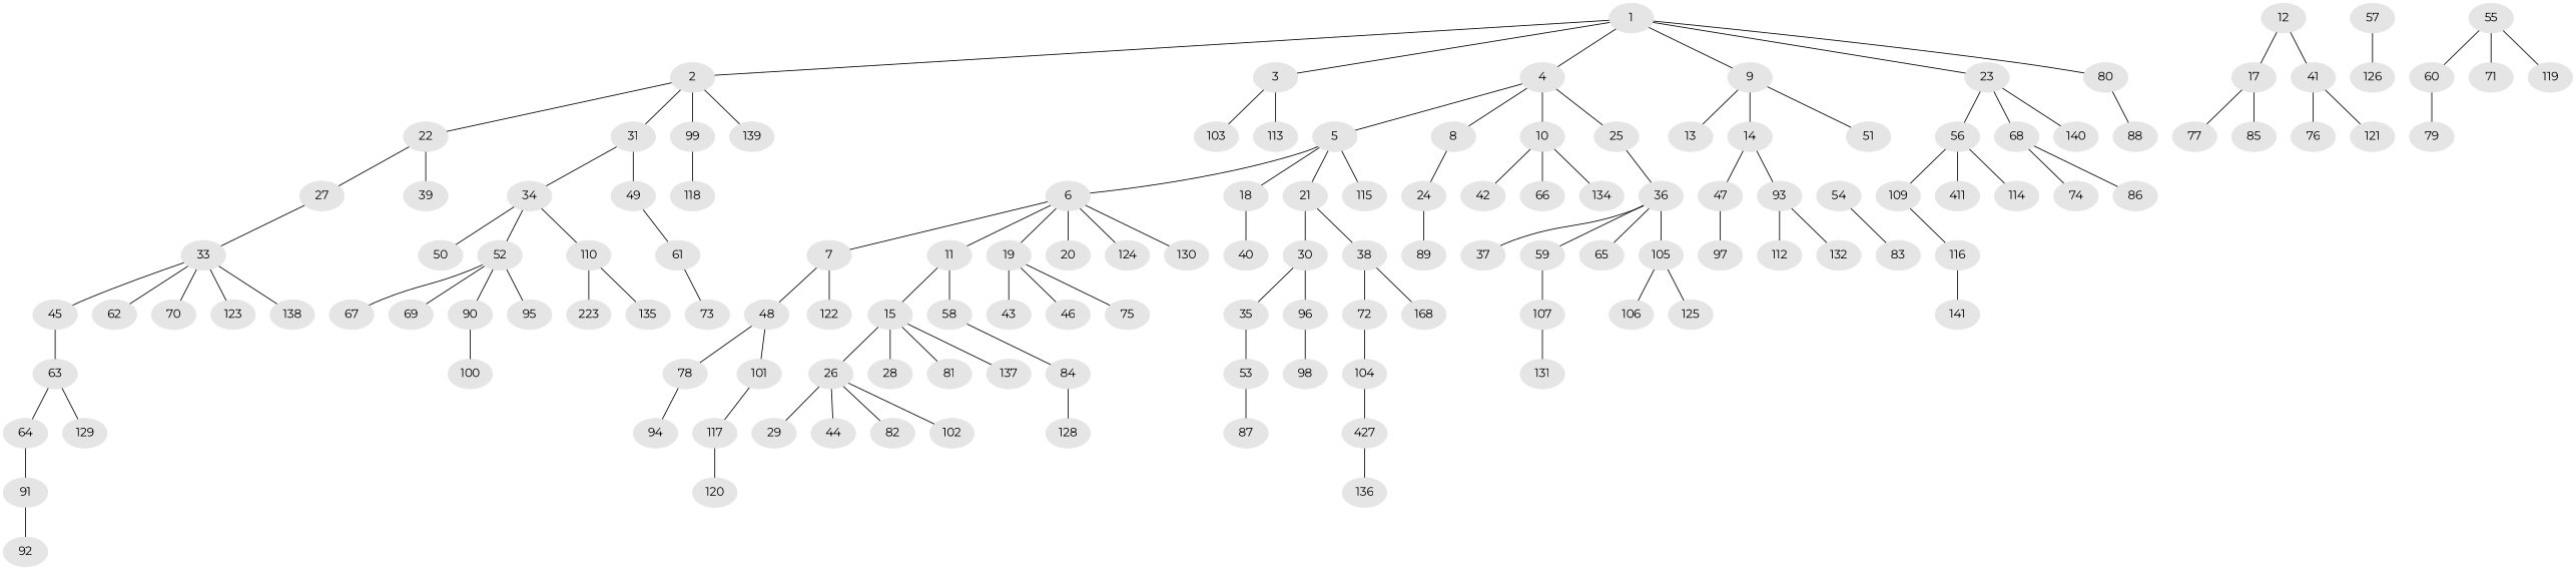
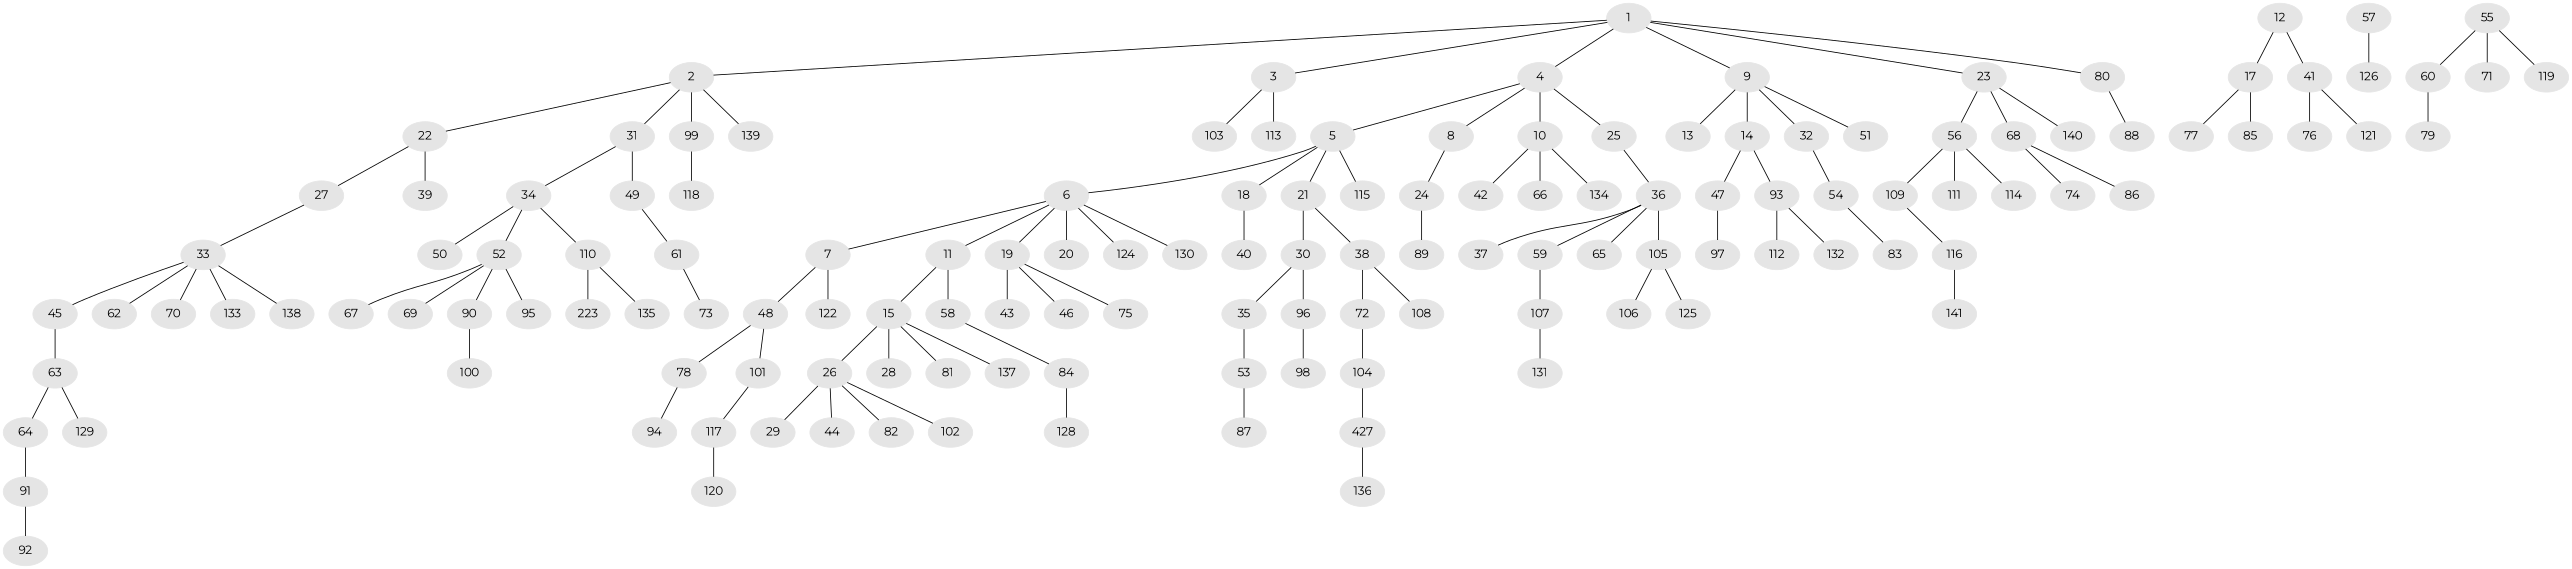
  graph {
    fontname=Montserrat
    node [color=gray90 fontname=Montserrat style=filled]
    edge [fontname=Montserrat]
    1
    2
    3
    4
    9
    23
    80
    22
    31
    99
    139
    103
    113
    5
    8
    10
    25
    13
    14
+   32
    51
    56
    68
    140
    88
    27
    39
    34
    49
    118
    6
    18
    21
    115
    24
    42
    66
    134
    12
    17
    41
    36
    7
    11
    19
    20
    124
    130
    40
    30
    38
    48
    122
    15
    58
    43
    46
    75
    78
    101
    89
    47
    93
    54
    26
    28
    81
    137
    84
    77
    85
    76
    121
    97
    112
    132
    29
    44
    82
    102
    57
    126
    35
    96
    72
-   108 [label=168]
+   108
    33
    109
-   111 [label=411]
+   111
    114
    74
    86
    37
    59
    65
    105
    45
    62
    70
-   133 [label=123]
+   133
    138
    55
    60
    71
    119
    53
    98
    50
    52
    110
    61
    83
    63
    67
    69
    90
    95
    n118 [label=223]
    135
    87
    107
    106
    125
    104
    64
    129
    94
    117
    73
    100
    79
    116
    128
    131
    91
    92
    n137 [label=427]
    120
    136
    141
    1 -- 2
    1 -- 3
    1 -- 4
    1 -- 9
    1 -- 23
    1 -- 80
    2 -- 22
    2 -- 31
    2 -- 99
    2 -- 139
    3 -- 103
    3 -- 113
    4 -- 5
    4 -- 8
    4 -- 10
    4 -- 25
    9 -- 13
    9 -- 14
+   9 -- 32
    9 -- 51
    23 -- 56
    23 -- 68
    23 -- 140
    80 -- 88
    22 -- 27
    22 -- 39
    31 -- 34
    31 -- 49
    99 -- 118
    5 -- 6
    5 -- 18
    5 -- 21
    5 -- 115
    8 -- 24
    10 -- 42
    10 -- 66
    10 -- 134
    25 -- 36
    14 -- 47
    14 -- 93
+   32 -- 54
    56 -- 109
    56 -- 111
    56 -- 114
    68 -- 74
    68 -- 86
    27 -- 33
    34 -- 50
    34 -- 52
    34 -- 110
    49 -- 61
    6 -- 7
    6 -- 11
    6 -- 19
    6 -- 20
    6 -- 124
    6 -- 130
    18 -- 40
    21 -- 30
    21 -- 38
    24 -- 89
    12 -- 17
    12 -- 41
    17 -- 77
    17 -- 85
    41 -- 76
    41 -- 121
    36 -- 37
    36 -- 59
    36 -- 65
    36 -- 105
    7 -- 48
    7 -- 122
    11 -- 15
    11 -- 58
    19 -- 43
    19 -- 46
    19 -- 75
    30 -- 35
    30 -- 96
    38 -- 72
    38 -- 108
    48 -- 78
    48 -- 101
    15 -- 26
    15 -- 28
    15 -- 81
    15 -- 137
    58 -- 84
    78 -- 94
    101 -- 117
    47 -- 97
    93 -- 112
    93 -- 132
    54 -- 83
    26 -- 29
    26 -- 44
    26 -- 82
    26 -- 102
    84 -- 128
    57 -- 126
    35 -- 53
    96 -- 98
    72 -- 104
    33 -- 45
    33 -- 62
    33 -- 70
    33 -- 133
    33 -- 138
    109 -- 116
    59 -- 107
    105 -- 106
    105 -- 125
    45 -- 63
    55 -- 60
    55 -- 71
    55 -- 119
    60 -- 79
    53 -- 87
    52 -- 67
    52 -- 69
    52 -- 90
    52 -- 95
    110 -- n118
    110 -- 135
    61 -- 73
    63 -- 64
    63 -- 129
    90 -- 100
    107 -- 131
    104 -- n137
    64 -- 91
    117 -- 120
    116 -- 141
    91 -- 92
    n137 -- 136
  }
